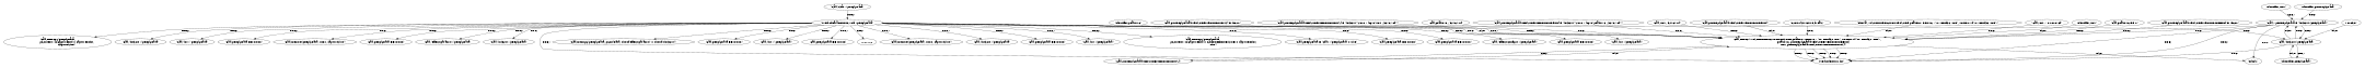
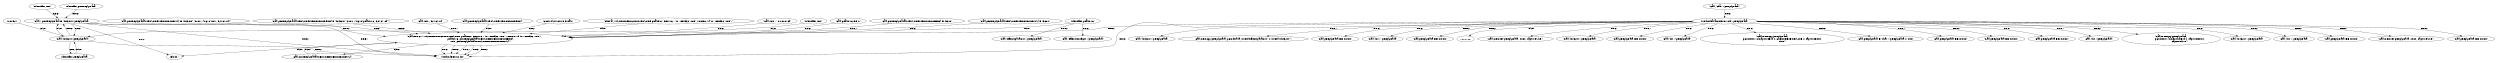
  digraph {
    n1 [label="(Call,* pIntReplyData = (int32_t*)pReplyData)"]
    n2 [label="(Call,(int32_t*)pReplyData)"]
    n3 [label="(Call,ALOGV(\"VISUALIZER_CMD_MEASURE peak=%\" PRIu16 \" (%\" PRId32 \"mB), rms=%.1f (%\" PRId32 \"mB)\",\n                peakU16, pIntReplyData[MEASUREMENT_IDX_PEAK],\n                rms, pIntReplyData[MEASUREMENT_IDX_RMS]))"]
    n4 [label="(Block,)"]
    n5 [label="(MethodReturn,int)"]
    n6 [label="(Identifier,pReplyData)"]
    n7 [label="(Call,pIntReplyData[MEASUREMENT_IDX_RMS])"]
    n8 [label="(MethodParameterIn,void *pReplyData)"]
    n9 [label="(Call,memset(pReplyData, 0x80, captureSize))"]
    n10 [label="(Call,(int32_t *)pReplyData)"]
    n11 [label="(Call,pReplyData == NULL)"]
    n12 [label="(Call,(int *)pReplyData)"]
    n13 [label="(Call,memcpy(pReplyData,\n                           pContext->mCaptureBuf + CAPTURE_BUF_SIZE + capturePoint,\n                           size))"]
    n14 [label="(Call,pReplyData = (char *)pReplyData + size)"]
    n15 [label="(Call,pReplyData == NULL)"]
    n16 [label="(Call,pReplyData == NULL)"]
    n17 [label="(Call,(effect_config_t *)pReplyData)"]
    n18 [label="(Call,pReplyData == NULL)"]
    n19 [label="(Call,(int *)pReplyData)"]
    n20 [label="(Call,memcpy(pReplyData,\n                       pContext->mCaptureBuf + capturePoint,\n                       captureSize))"]
    n21 [label="(Call,(int32_t *)pReplyData)"]
    n22 [label="(Call,(int *) pReplyData)"]
    n23 [label="(Call,pReplyData == NULL)"]
    n24 [label="(Call,memset(pReplyData, 0x80, captureSize))"]
    n25 [label="(Call,pReplyData == NULL)"]
    n26 [label="(Call,(effect_param_t *)pReplyData)"]
    n27 [label="(Call,(int32_t *)pReplyData)"]
    n28 [label="(Call,memcpy(pReplyData, pCmdData, sizeof(effect_param_t) + sizeof(uint32_t)))"]
    n29 [label="(Call,pReplyData == NULL)"]
    n30 [label="(Call,(int *) pReplyData)"]
    n31 [label="(Call,pReplyData == NULL)"]
    1000102
    n33 [label="(Call,(char *)pReplyData)"]
    n34 [label="(Identifier,peakU16)"]
    n35 [label="(Call,pIntReplyData[MEASUREMENT_IDX_RMS] = -9600)"]
    n36 [label="(Call,pIntReplyData[MEASUREMENT_IDX_RMS] = (int32_t) (2000 * log10(rms / 32767.0f)))"]
-   n37 [label="(Call,peakU16 / 32767.0f)"]
    n38 [label="(Call,pIntReplyData[MEASUREMENT_IDX_PEAK] = (int32_t) (2000 * log10(peakU16 / 32767.0f)))"]
    n39 [label="(Call,rms / 32767.0f)"]
    n40 [label="(Identifier,pIntReplyData)"]
    n41 [label="(Call,pIntReplyData[MEASUREMENT_IDX_PEAK])"]
    n42 [label="(ControlStructure,break;)"]
    n43 [label="(Literal,\"VISUALIZER_CMD_MEASURE peak=%\" PRIu16 \" (%\" PRId32 \"mB), rms=%.1f (%\" PRId32 \"mB)\")"]
    n44 [label="(Call,rms < 0.000016f)"]
    n45 [label="(Identifier,rms)"]
    n46 [label="(Call,peakU16 == 0)"]
    n47 [label="(Identifier,rms)"]
    n48 [label="(Call,pIntReplyData[MEASUREMENT_IDX_PEAK] = -9600)"]
    1000927
    n1 -> n2 [label="CFG: "]
    n1 -> n3 [label="DDG: "]
    n1 -> n4 [label="CFG: "]
    n1 -> n5 [label="DDG: "]
    n1 -> n5 [label="DDG: "]
    n2 -> n1 [label="AST: "]
    n2 -> n1 [label="DDG: "]
    n2 -> n5 [label="DDG: "]
    n2 -> n6 [label="CFG: "]
    n3 -> n4 [label="AST: "]
    n3 -> n5 [label="DDG: "]
    n3 -> n5 [label="DDG: "]
    n3 -> n5 [label="DDG: "]
    n3 -> n5 [label="DDG: "]
    n3 -> n5 [label="DDG: "]
    n3 -> n7 [label="CFG: "]
    n6 -> n2 [label="AST: "]
    n7 -> n3 [label="AST: "]
    n8 -> n2 [label="DDG: "]
    n8 -> n5 [label="DDG: "]
    n8 -> n9 [label="DDG: "]
    n8 -> n10 [label="DDG: "]
    n8 -> n11 [label="DDG: "]
    n8 -> n12 [label="DDG: "]
    n8 -> n13 [label="DDG: "]
    n8 -> n14 [label="DDG: "]
    n8 -> n15 [label="DDG: "]
    n8 -> n16 [label="DDG: "]
-   n8 -> n17 [label="DDG: "]
+   n34 -> n17 [label="DDG: "]
    n8 -> n18 [label="DDG: "]
    n8 -> n19 [label="DDG: "]
    n8 -> n20 [label="DDG: "]
    n8 -> n21 [label="DDG: "]
    n8 -> n22 [label="DDG: "]
    n8 -> n23 [label="DDG: "]
    n8 -> n24 [label="DDG: "]
    n8 -> n25 [label="DDG: "]
-   n8 -> n26 [label="DDG: "]
+   n34 -> n26 [label="DDG: "]
    n8 -> n27 [label="DDG: "]
    n8 -> n28 [label="DDG: "]
    n8 -> n29 [label="DDG: "]
    n8 -> n30 [label="DDG: "]
    n8 -> n31 [label="DDG: "]
-   n8 -> 1000102 [label="CFG: "]
+   n8 -> 1000102 [label="AST: "]
    n33 -> n8 [label="DDG: "]
    n34 -> n3 [label="AST: "]
    n35 -> n3 [label="DDG: "]
    n36 -> n3 [label="DDG: "]
-   n37 -> n3 [label="DDG: "]
    n38 -> n3 [label="DDG: "]
    n39 -> n3 [label="DDG: "]
    n40 -> n1 [label="DDG: "]
    n41 -> n3 [label="AST: "]
    n42 -> n3 [label="CFG: "]
    n43 -> n3 [label="AST: "]
    n44 -> n3 [label="DDG: "]
    n45 -> n3 [label="AST: "]
    n46 -> n3 [label="DDG: "]
    n47 -> n1 [label="CFG: "]
    n48 -> n3 [label="DDG: "]
    1000927 -> n2 [label="AST: "]
  }
